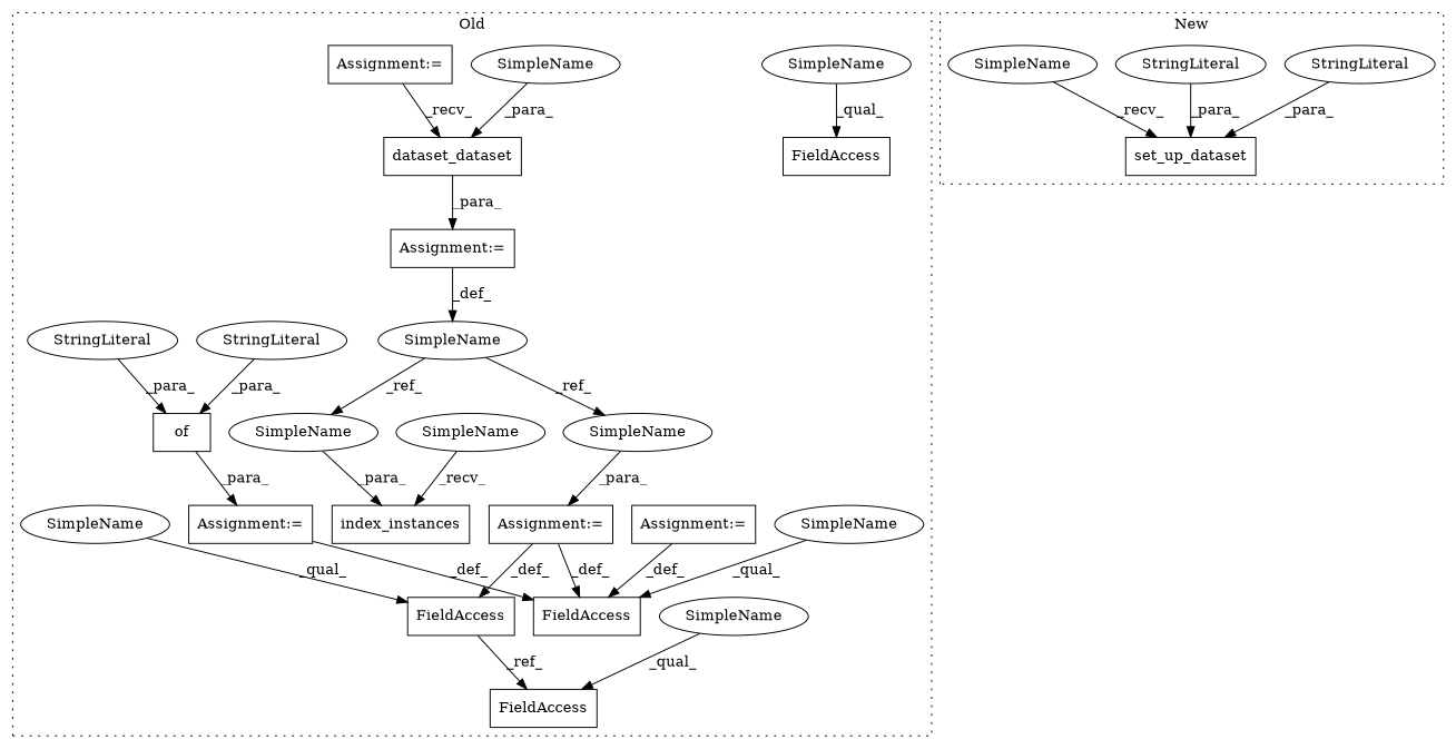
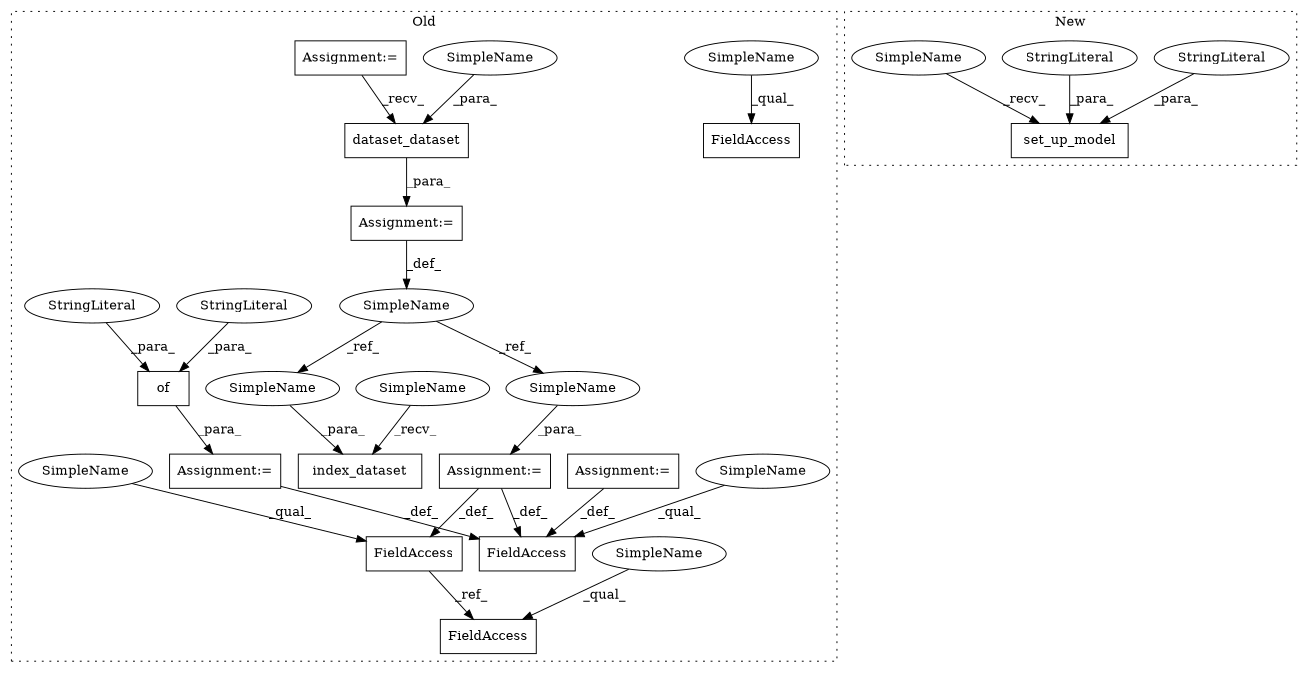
  digraph {
    node [a=42 l=4 s=1273 shape=ellipse]
    n1 [a=32 l="3,1" label=of s="1179,1241" shape=box]
    n2 [a=22 l=10 label=FieldAccess shape=box]
    n3 [a=45 l=13 label=StringLiteral s=1211]
    n4 [a=22 l=12 label=FieldAccess s=1026 shape=box]
    n5 [a=32 l="13,1" label=dataset_dataset s="941,961" shape=box]
-   n6 [a=32 l="16,1" label=index_instances s="998,1019" shape=box]
+   n6 [a=32 l="16,1" label=index_dataset s="998,1019" shape=box]
    n7 [a=22 l=10 label=FieldAccess s=968 shape=box]
    n8 [a=22 l=10 label=FieldAccess s=1316 shape=box]
    n9 [l=5 label=SimpleName s=924]
    n10 [a=7 l=1 label="Assignment:=" s=978 shape=box]
    n11 [a=7 l=1 label="Assignment:=" s=1058 shape=box]
    n12 [a=7 l=19 label="Assignment:=" s=749 shape=box]
    n13 [a=7 l=1 label="Assignment:=" s=929 shape=box]
    n14 [a=7 l=10 label="Assignment:=" s=714 shape=box]
    n15 [a=45 l=6 label=StringLiteral s=1189]
    n16 [label=SimpleName]
    n17 [label=SimpleName s=968]
    n18 [label=SimpleName s=1026]
    n19 [label=SimpleName s=1316]
    n20 [l=7 label=SimpleName s=954]
    n21 [l=7 label=SimpleName s=990]
    n22 [l=5 label=SimpleName s=1014]
    n23 [l=5 label=SimpleName s=979]
-   n24 [a=32 l="13,1" label=set_up_dataset s="550,627" shape=box]
+   n24 [a=32 l="13,1" label=set_up_model s="550,627" shape=box]
    n25 [a=45 l=27 label=StringLiteral s=600]
    n26 [a=45 l=36 label=StringLiteral s=563]
    n27 [label=SimpleName s=545]
    subgraph cluster_1 {
      label=Old
      style=dotted
      n1
      n2
      n3
      n4
      n5
      n6
      n7
      n8
      n9
      n10
      n11
      n12
      n13
      n14
      n15
      n16
      n17
      n18
      n19
      n20
      n21
      n22
      n23
    }
    subgraph cluster_2 {
      label=New
      style=dotted
      n24
      n25
      n26
      n27
    }
    n1 -> n11 [label=_para_]
    n3 -> n1 [label=_para_]
    n5 -> n13 [label=_para_]
    n7 -> n8 [label=_ref_]
    n9 -> n22 [label=_ref_]
    n9 -> n23 [label=_ref_]
    n10 -> n2 [label=_def_]
    n10 -> n7 [label=_def_]
    n11 -> n2 [label=_def_]
    n12 -> n2 [label=_def_]
    n13 -> n9 [label=_def_]
    n14 -> n5 [label=_recv_]
    n15 -> n1 [label=_para_]
    n16 -> n2 [label=_qual_]
    n17 -> n7 [label=_qual_]
    n18 -> n4 [label=_qual_]
    n19 -> n8 [label=_qual_]
    n20 -> n5 [label=_para_]
    n21 -> n6 [label=_recv_]
    n22 -> n6 [label=_para_]
    n23 -> n10 [label=_para_]
    n25 -> n24 [label=_para_]
    n26 -> n24 [label=_para_]
    n27 -> n24 [label=_recv_]
  }
